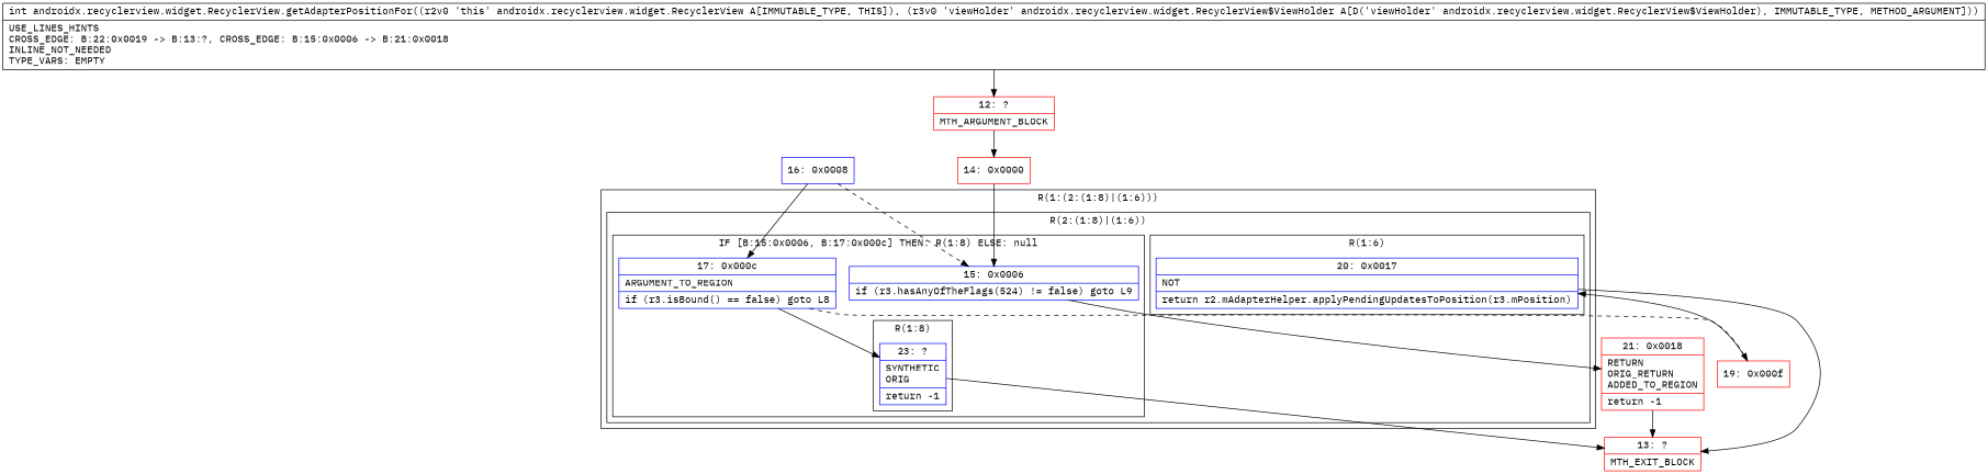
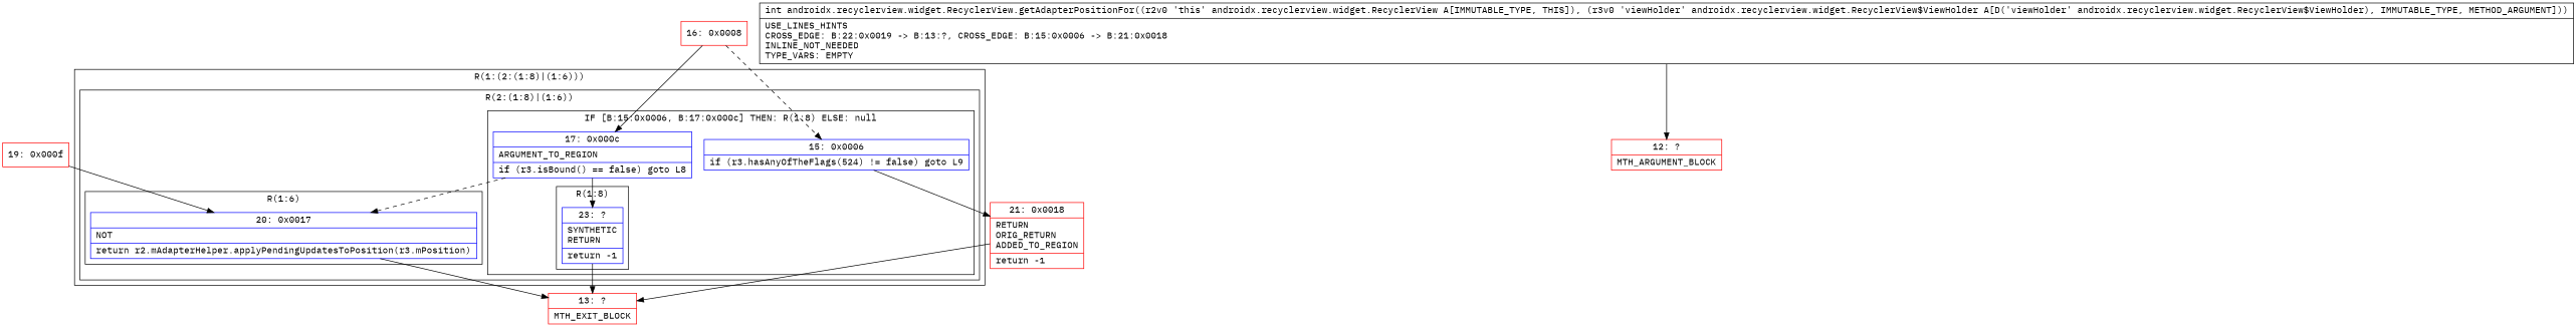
  digraph {
    fontname="IBM Plex Mono"
    node [color=red fontname="IBM Plex Mono" shape=record]
    edge [fontname="IBM Plex Mono"]
-   n1 [color=blue label="{23\:\ ?|SYNTHETIC\lORIG\l|return \-1\l}"]
+   n1 [color=blue label="{23\:\ ?|SYNTHETIC\lRETURN\l|return \-1\l}"]
    n2 [color=blue label="{15\:\ 0x0006|if (r3.hasAnyOfTheFlags(524) != false) goto L9\l}"]
    n3 [color=blue label="{17\:\ 0x000c|ARGUMENT_TO_REGION\l|if (r3.isBound() == false) goto L8\l}"]
    n4 [color=blue label="{20\:\ 0x0017|NOT\l|return r2.mAdapterHelper.applyPendingUpdatesToPosition(r3.mPosition)\l}"]
    n5 [label="{13\:\ ?|MTH_EXIT_BLOCK\l}"]
    n6 [label="{21\:\ 0x0018|RETURN\lORIG_RETURN\lADDED_TO_REGION\l|return \-1\l}"]
    n7 [label="{19\:\ 0x000f}"]
-   n8 [color=blue label="{16\:\ 0x0008}"]
+   n8 [label="{16\:\ 0x0008}"]
    n9 [label="{12\:\ ?|MTH_ARGUMENT_BLOCK\l}"]
-   n10 [label="{14\:\ 0x0000}"]
    n11 [label="{int androidx.recyclerview.widget.RecyclerView.getAdapterPositionFor((r2v0 'this' androidx.recyclerview.widget.RecyclerView A[IMMUTABLE_TYPE, THIS]), (r3v0 'viewHolder' androidx.recyclerview.widget.RecyclerView$ViewHolder A[D('viewHolder' androidx.recyclerview.widget.RecyclerView$ViewHolder), IMMUTABLE_TYPE, METHOD_ARGUMENT]))  | USE_LINES_HINTS\lCROSS_EDGE: B:22:0x0019 \-\> B:13:?, CROSS_EDGE: B:15:0x0006 \-\> B:21:0x0018\lINLINE_NOT_NEEDED\lTYPE_VARS: EMPTY\l}" color=""]
    subgraph cluster_1 {
      label="R(1:(2:(1:8)|(1:6)))"
      subgraph cluster_2 {
        label="R(2:(1:8)|(1:6))"
        subgraph cluster_3 {
          label="IF [B:15:0x0006, B:17:0x000c] THEN: R(1:8) ELSE: null"
          n2
          n3
          subgraph cluster_4 {
            label="R(1:8)"
            n1
          }
        }
        subgraph cluster_5 {
          label="R(1:6)"
          n4
        }
      }
    }
    n1 -> n5
    n2 -> n6
    n3 -> n1
-   n3 -> n7 [style=dashed]
+   n3 -> n4 [style=dashed]
    n4 -> n5
    n6 -> n5
    n7 -> n4
    n8 -> n2 [style=dashed]
    n8 -> n3
-   n9 -> n10
-   n10 -> n2
    n11 -> n9
  }
